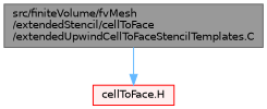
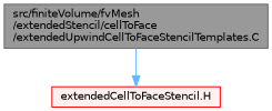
  digraph {
    node [fontname=Helvetica fontsize=10 shape=box style=filled]
    n1 [color=gray40 fillcolor=grey60 fontcolor=black height=0.2 label="src/finiteVolume/fvMesh\l/extendedStencil/cellToFace\l/extendedUpwindCellToFaceStencilTemplates.C" width=0.4]
-   n2 [color=red fillcolor="#FFF0F0" height=0.2 label="cellToFace.H" width=0.4]
+   n2 [color=red fillcolor="#FFF0F0" height=0.2 label="extendedCellToFaceStencil.H" width=0.4]
    n1 -> n2 [color=steelblue1 fontname=Helvetica fontsize=10 labelfontname=Helvetica labelfontsize=10 style=solid]
  }
